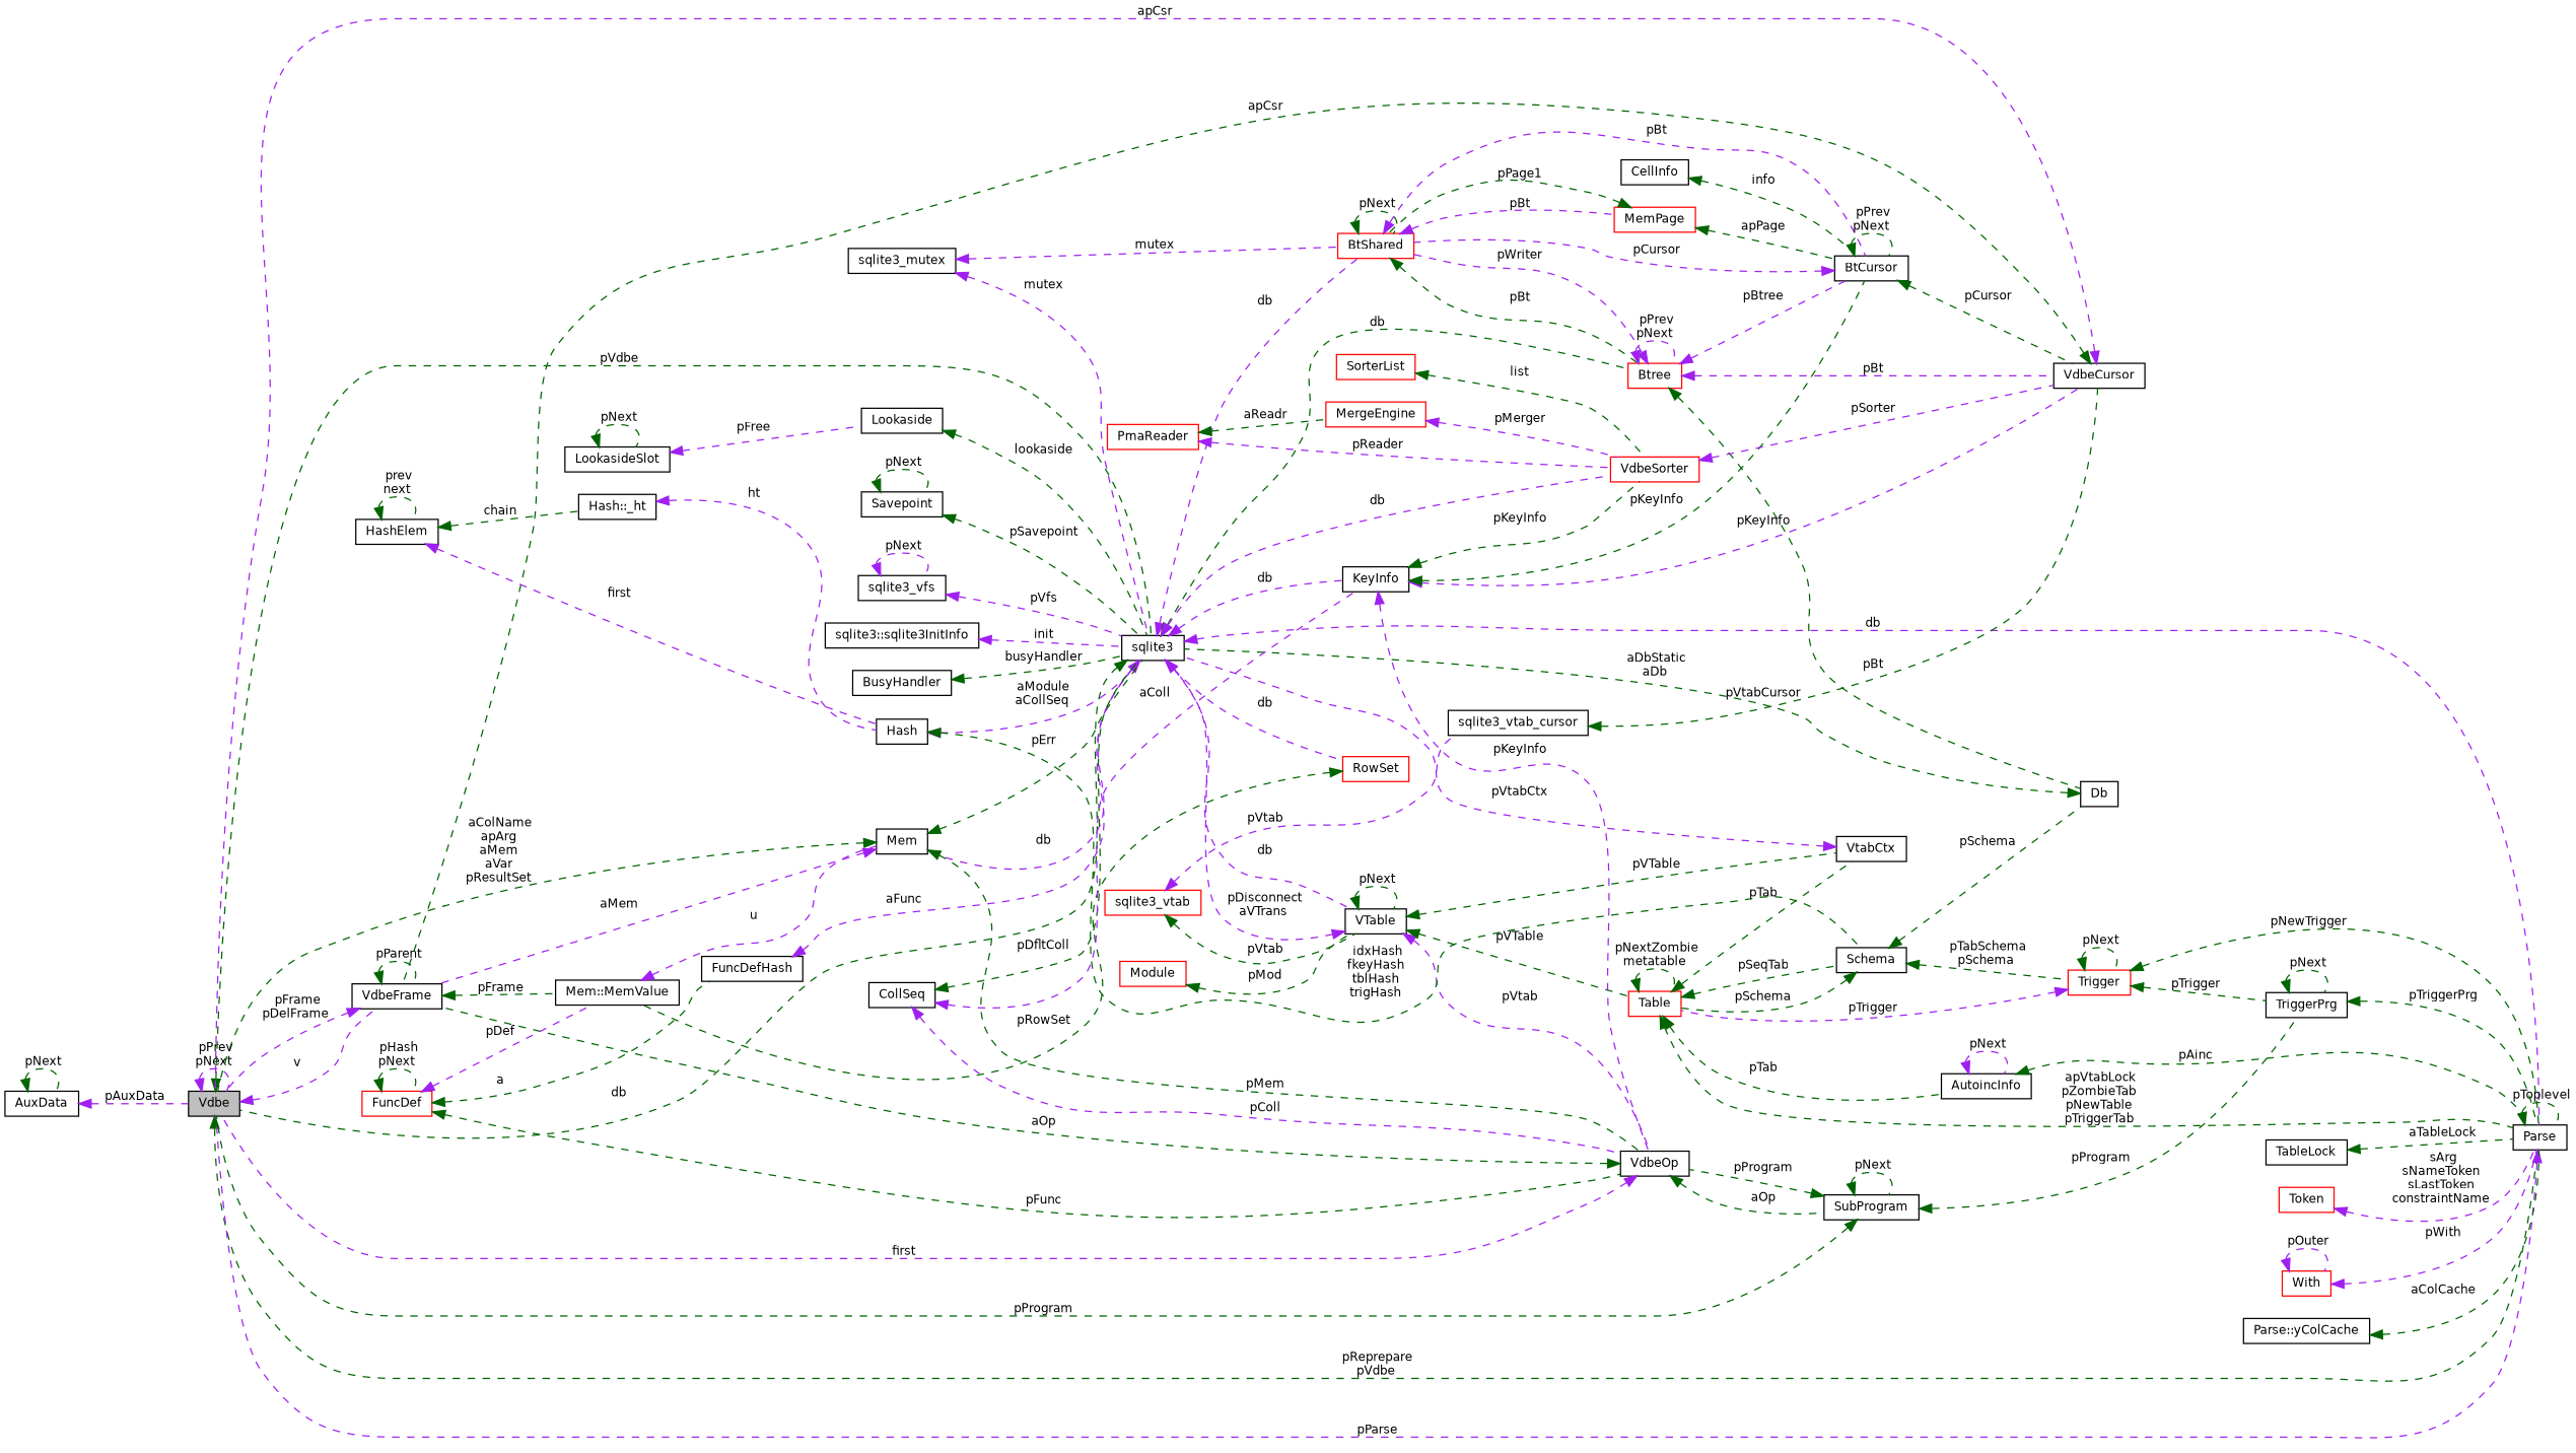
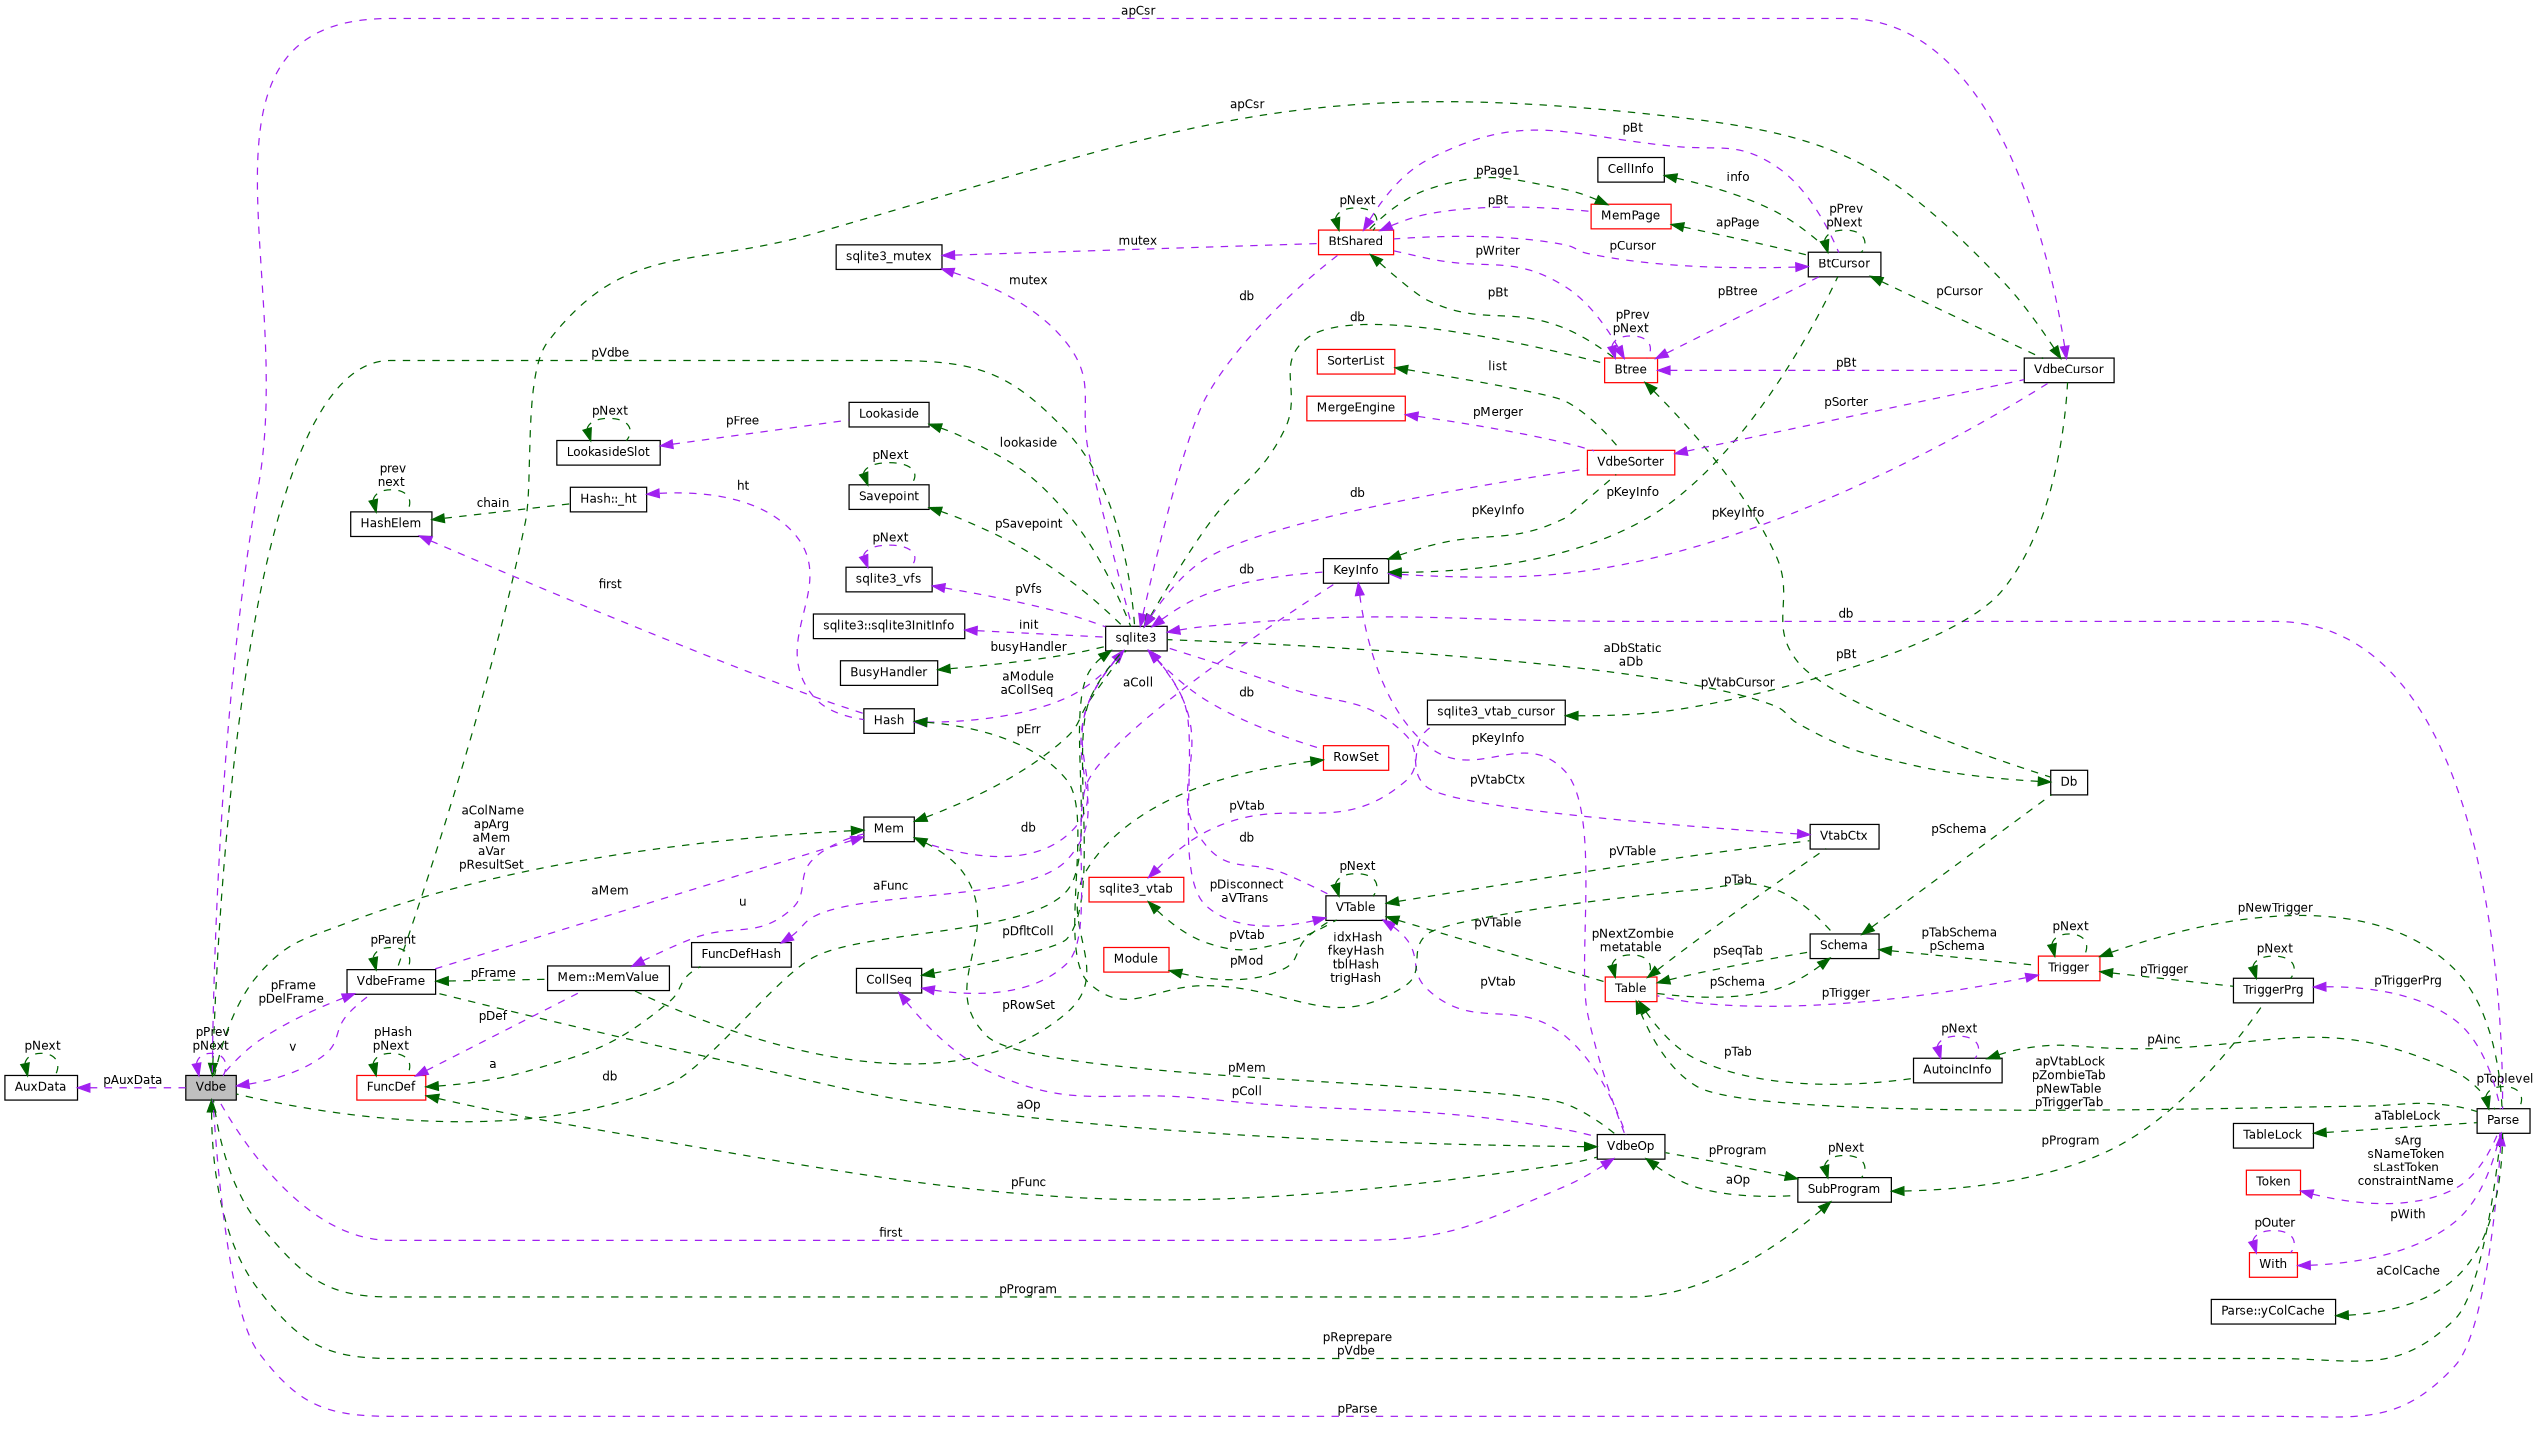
  digraph {
    rankdir=LR
    node [color=black fillcolor=white fontname=Helvetica fontsize=10 shape=record style=filled]
    edge [color=darkgreen dir=back fontname=Helvetica fontsize=10 labelfontname=Helvetica labelfontsize=10 style=dashed]
    n1 [fillcolor=grey75 fontcolor=black height=0.2 label=Vdbe width=0.4]
    n2 [height=0.2 label=VdbeFrame width=0.4]
    n3 [height=0.2 label=sqlite3 width=0.4]
    n4 [height=0.2 label=Parse width=0.4]
    n5 [height=0.2 label="Mem::MemValue" width=0.4]
    n6 [height=0.2 label=Mem width=0.4]
    n7 [color=red height=0.2 label=BtShared width=0.4]
    n8 [color=red height=0.2 label=Btree width=0.4]
    n9 [height=0.2 label=VTable width=0.4]
    n10 [height=0.2 label=KeyInfo width=0.4]
    n11 [color=red height=0.2 label=VdbeSorter width=0.4]
    n12 [color=red height=0.2 label=RowSet width=0.4]
    n13 [height=0.2 label=VdbeOp width=0.4]
    n14 [height=0.2 label=SubProgram width=0.4]
    n15 [height=0.2 label=VdbeCursor width=0.4]
    n16 [height=0.2 label=BtCursor width=0.4]
    n17 [color=red height=0.2 label=MemPage width=0.4]
    n18 [height=0.2 label=CellInfo width=0.4]
    n19 [height=0.2 label=Db width=0.4]
    n20 [height=0.2 label=VtabCtx width=0.4]
    n21 [color=red height=0.2 label=Table width=0.4]
    n22 [height=0.2 label=Savepoint width=0.4]
    n23 [height=0.2 label=FuncDefHash width=0.4]
    n24 [color=red height=0.2 label=FuncDef width=0.4]
    n25 [height=0.2 label=Lookaside width=0.4]
    n26 [height=0.2 label=LookasideSlot width=0.4]
    n27 [height=0.2 label=sqlite3_mutex width=0.4]
    n28 [height=0.2 label=sqlite3_vfs width=0.4]
    n29 [height=0.2 label="sqlite3::sqlite3InitInfo" width=0.4]
    n30 [height=0.2 label=BusyHandler width=0.4]
    n31 [height=0.2 label=Schema width=0.4]
    n32 [height=0.2 label=AutoincInfo width=0.4]
    n33 [color=red height=0.2 label=Module width=0.4]
    n34 [color=red height=0.2 label=sqlite3_vtab width=0.4]
    n35 [height=0.2 label=sqlite3_vtab_cursor width=0.4]
    n36 [color=red height=0.2 label=Trigger width=0.4]
    n37 [height=0.2 label=TriggerPrg width=0.4]
    n38 [height=0.2 label=Hash width=0.4]
    n39 [height=0.2 label="Hash::_ht" width=0.4]
    n40 [height=0.2 label=HashElem width=0.4]
    n41 [height=0.2 label=CollSeq width=0.4]
    n42 [color=red height=0.2 label=SorterList width=0.4]
    n43 [color=red height=0.2 label=MergeEngine width=0.4]
-   n44 [color=red height=0.2 label=PmaReader width=0.4]
    n45 [height=0.2 label=AuxData width=0.4]
    n46 [height=0.2 label=TableLock width=0.4]
    n47 [color=red height=0.2 label=Token width=0.4]
    n48 [color=red height=0.2 label=With width=0.4]
    n49 [height=0.2 label="Parse::yColCache" width=0.4]
    n1 -> n1 [color=purple label=" pPrev\npNext"]
    n1 -> n2 [color=purple label=" v"]
    n1 -> n3 [label=" pVdbe"]
    n1 -> n4 [label=" pReprepare\npVdbe"]
    n2 -> n1 [color=purple label=" pFrame\npDelFrame"]
    n2 -> n2 [label=" pParent"]
    n2 -> n5 [label=" pFrame"]
    n3 -> n1 [label=" db"]
    n3 -> n4 [color=purple label=" db"]
    n3 -> n6 [color=purple label=" db"]
    n3 -> n7 [color=purple label=" db"]
    n3 -> n8 [label=" db"]
    n3 -> n9 [color=purple label=" db"]
    n3 -> n10 [color=purple label=" db"]
    n3 -> n11 [color=purple label=" db"]
    n3 -> n12 [color=purple label=" db"]
    n4 -> n1 [color=purple label=" pParse"]
    n4 -> n4 [label=" pToplevel"]
    n5 -> n6 [color=purple label=" u"]
    n6 -> n1 [label=" aColName\napArg\naMem\naVar\npResultSet"]
    n6 -> n2 [color=purple label=" aMem"]
    n6 -> n3 [label=" pErr"]
    n6 -> n13 [label=" pMem"]
    n7 -> n7 [label=" pNext"]
    n7 -> n8 [label=" pBt"]
    n7 -> n16 [color=purple label=" pBt"]
    n7 -> n17 [color=purple label=" pBt"]
    n8 -> n7 [color=purple label=" pWriter"]
    n8 -> n8 [color=purple label=" pPrev\npNext"]
    n8 -> n15 [color=purple label=" pBt"]
    n8 -> n16 [color=purple label=" pBtree"]
    n8 -> n19 [label=" pBt"]
    n9 -> n3 [color=purple label=" pDisconnect\naVTrans"]
    n9 -> n9 [label=" pNext"]
    n9 -> n13 [color=purple label=" pVtab"]
    n9 -> n20 [label=" pVTable"]
    n9 -> n21 [label=" pVTable"]
    n10 -> n11 [label=" pKeyInfo"]
    n10 -> n13 [color=purple label=" pKeyInfo"]
    n10 -> n15 [color=purple label=" pKeyInfo"]
    n10 -> n16 [label=" pKeyInfo"]
    n11 -> n15 [color=purple label=" pSorter"]
    n12 -> n5 [label=" pRowSet"]
    n13 -> n1 [color=purple label=" first"]
    n13 -> n2 [label=" aOp"]
    n13 -> n14 [label=" aOp"]
    n14 -> n1 [label=" pProgram"]
    n14 -> n13 [label=" pProgram"]
    n14 -> n14 [label=" pNext"]
    n14 -> n37 [label=" pProgram"]
    n15 -> n1 [color=purple label=" apCsr"]
    n15 -> n2 [label=" apCsr"]
    n16 -> n7 [color=purple label=" pCursor"]
    n16 -> n15 [label=" pCursor"]
    n16 -> n16 [label=" pPrev\npNext"]
    n17 -> n7 [label=" pPage1"]
    n17 -> n16 [label=" apPage"]
    n18 -> n16 [label=" info"]
    n19 -> n3 [label=" aDbStatic\naDb"]
    n20 -> n3 [color=purple label=" pVtabCtx"]
    n21 -> n4 [label=" apVtabLock\npZombieTab\npNewTable\npTriggerTab"]
    n21 -> n20 [label=" pTab"]
    n21 -> n21 [label=" pNextZombie\nmetatable"]
    n21 -> n31 [label=" pSeqTab"]
    n21 -> n32 [label=" pTab"]
    n22 -> n3 [label=" pSavepoint"]
    n22 -> n22 [label=" pNext"]
    n23 -> n3 [color=purple label=" aFunc"]
    n24 -> n5 [color=purple label=" pDef"]
    n24 -> n13 [label=" pFunc"]
    n24 -> n23 [label=" a"]
    n24 -> n24 [label=" pHash\npNext"]
    n25 -> n3 [label=" lookaside"]
    n26 -> n25 [color=purple label=" pFree"]
    n26 -> n26 [label=" pNext"]
    n27 -> n3 [color=purple label=" mutex"]
    n27 -> n7 [color=purple label=" mutex"]
    n28 -> n3 [color=purple label=" pVfs"]
    n28 -> n28 [color=purple label=" pNext"]
    n29 -> n3 [color=purple label=" init"]
    n30 -> n3 [label=" busyHandler"]
    n31 -> n19 [label=" pSchema"]
    n31 -> n21 [label=" pSchema"]
    n31 -> n36 [label=" pTabSchema\npSchema"]
    n32 -> n4 [label=" pAinc"]
    n32 -> n32 [color=purple label=" pNext"]
    n33 -> n9 [label=" pMod"]
    n34 -> n9 [label=" pVtab"]
    n34 -> n35 [color=purple label=" pVtab"]
    n35 -> n15 [label=" pVtabCursor"]
    n36 -> n4 [label=" pNewTrigger"]
    n36 -> n21 [color=purple label=" pTrigger"]
    n36 -> n36 [label=" pNext"]
    n36 -> n37 [label=" pTrigger"]
-   n37 -> n4 [label=" pTriggerPrg"]
+   n37 -> n4 [color=purple label=" pTriggerPrg"]
    n37 -> n37 [label=" pNext"]
    n38 -> n3 [color=purple label=" aModule\naCollSeq"]
    n38 -> n31 [label=" idxHash\nfkeyHash\ntblHash\ntrigHash"]
    n39 -> n38 [color=purple label=" ht"]
    n40 -> n38 [color=purple label=" first"]
    n40 -> n39 [label=" chain"]
    n40 -> n40 [label=" prev\nnext"]
    n41 -> n3 [label=" pDfltColl"]
    n41 -> n10 [color=purple label=" aColl"]
    n41 -> n13 [color=purple label=" pColl"]
    n42 -> n11 [label=" list"]
    n43 -> n11 [color=purple label=" pMerger"]
-   n44 -> n11 [color=purple label=" pReader"]
-   n44 -> n43 [label=" aReadr"]
    n45 -> n1 [color=purple label=" pAuxData"]
    n45 -> n45 [label=" pNext"]
    n46 -> n4 [label=" aTableLock"]
    n47 -> n4 [color=purple label=" sArg\nsNameToken\nsLastToken\nconstraintName"]
    n48 -> n4 [color=purple label=" pWith"]
    n48 -> n48 [color=purple label=" pOuter"]
    n49 -> n4 [label=" aColCache"]
  }
